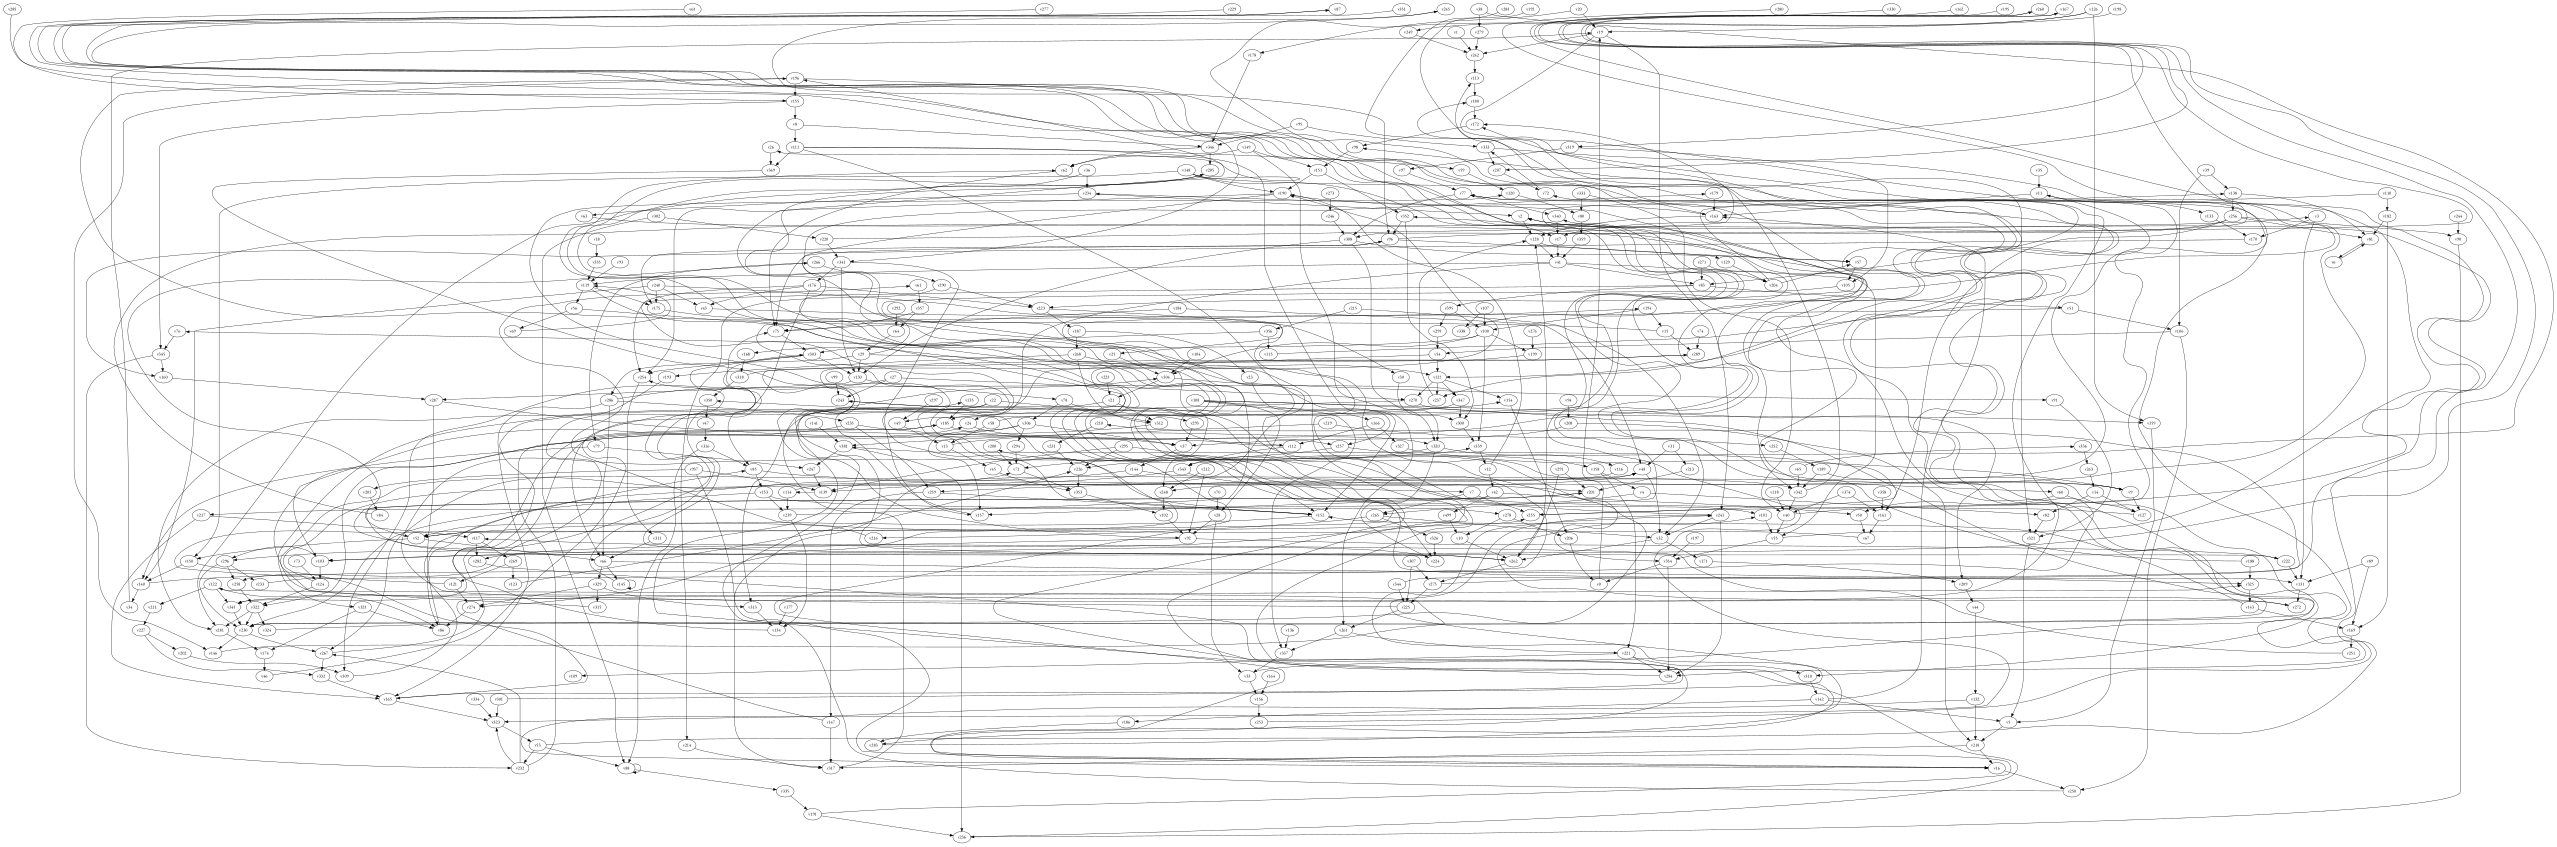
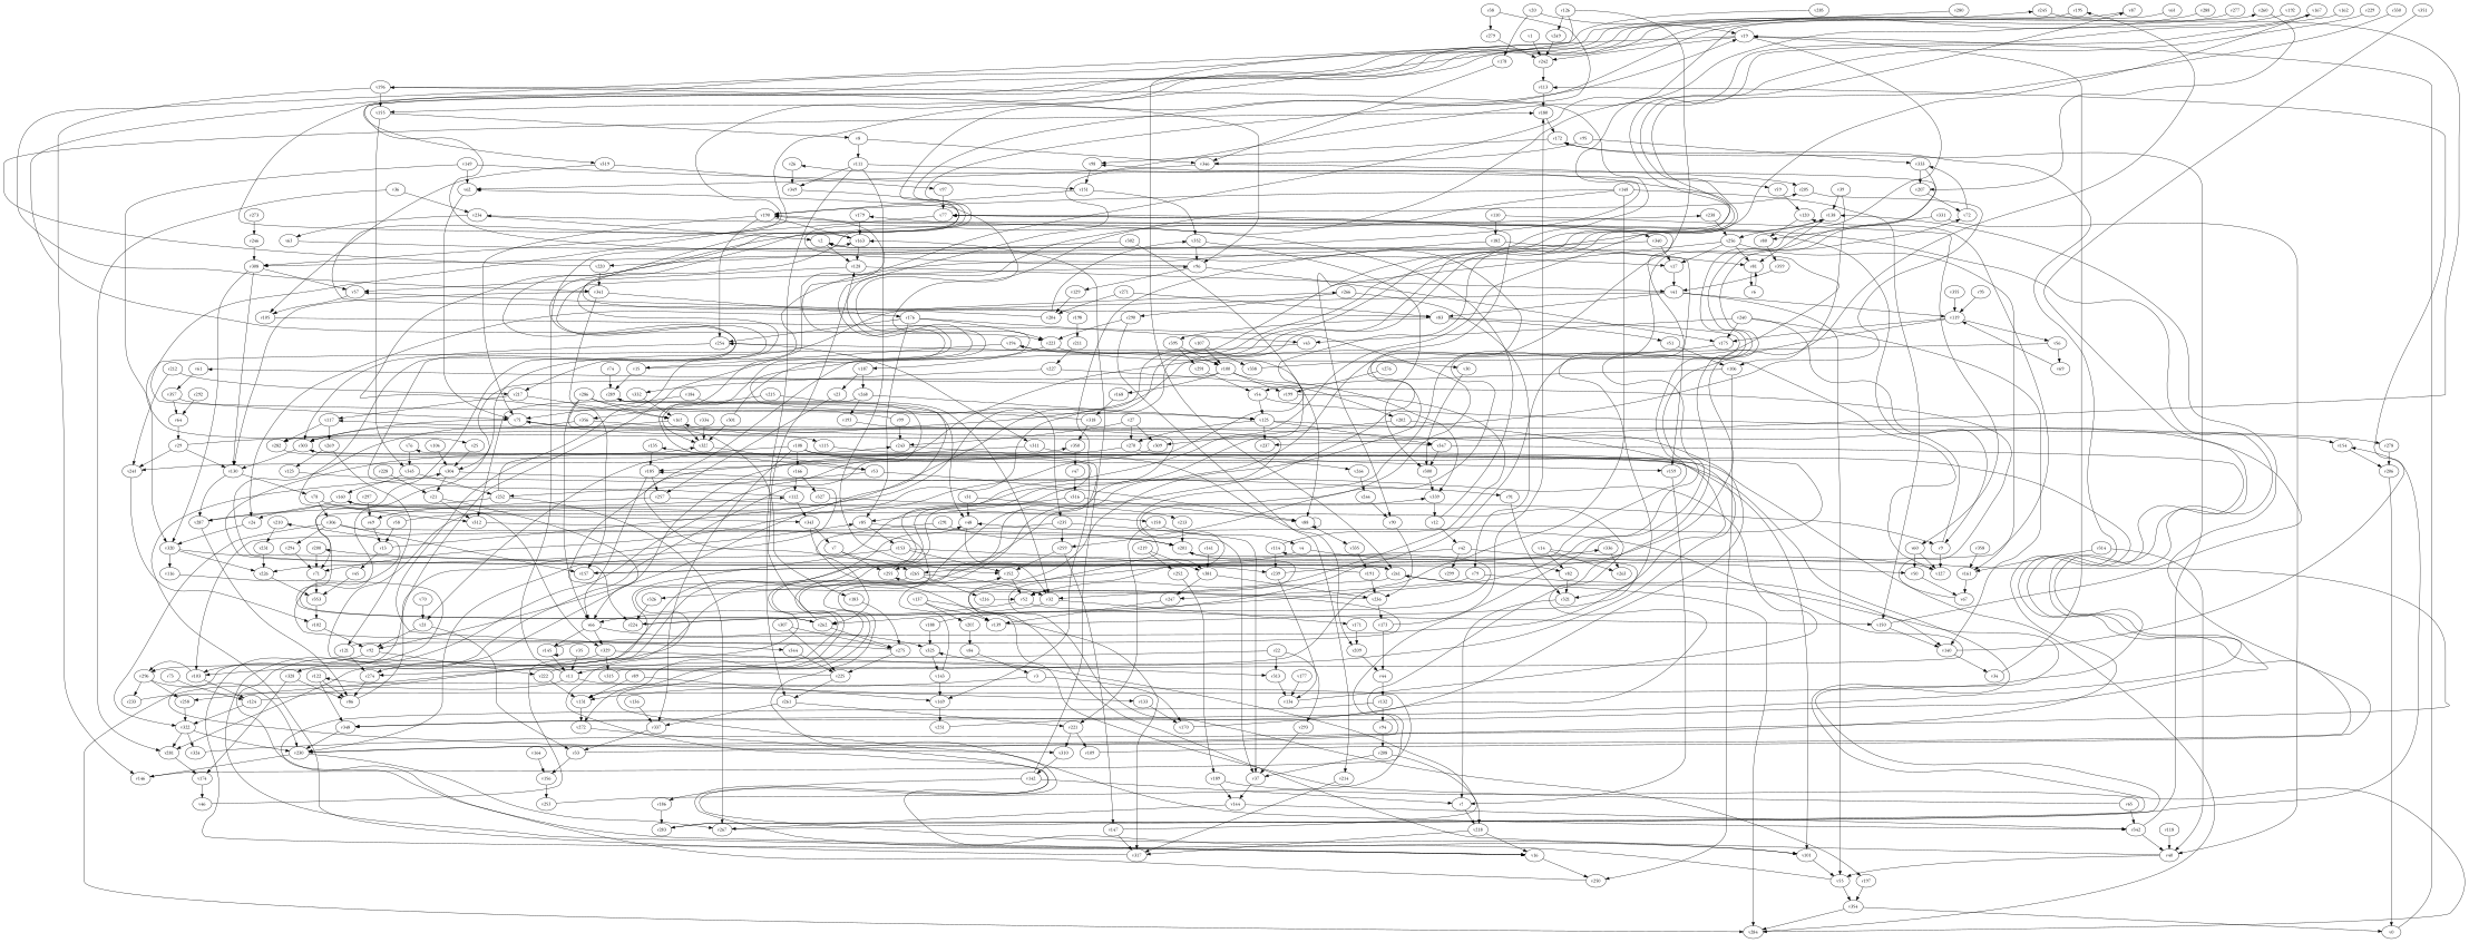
  digraph {
    fontname="EB Garamond"
    node [fontname="EB Garamond" player=0]
    edge [fontname="EB Garamond"]
    v19 [player=1]
    v0
    v242 [player=1]
    v241
    v259
    v1
    v113
    v2
    v128
    v41 [player=1]
    v57
    v3 [player=1]
    v131
    v170 [player=1]
    v272
    v160 [player=1]
    v82 [player=1]
    v4
    v265 [player=1]
    v321 [player=1]
    v32
    v216
    v326 [player=1]
    v5 [player=1]
    v218 [player=1]
    v16
    v317
    v6
    v81
    v7
    v255 [player=1]
    n32 [label=v381 player=1]
    v8 [player=1]
    v111 [player=1]
    v346
    v349 [player=1]
    v152
    v59 [player=1]
    v261 [player=1]
    v62 [player=1]
    v205
    v127 [player=1]
    v9
    v234 [player=1]
    v194 [player=1]
    v63 [player=1]
-   v10 [player=1]
    v262
    v275 [player=1]
    v266
    v11 [player=1]
    v133 [player=1]
    v163
    v284 [player=1]
    v245 [player=1]
    v135
    v42 [player=1]
    v12
    v190
    v50 [player=1]
    v157 [player=1]
-   v299 [label=v499]
+   v299
    v254
    v75
    v13
    v45
    v138 [player=1]
    v353 [player=1]
    v256
    v14
    v15
    v196
    v289 [player=1]
    v155 [player=1]
    v96
    v146 [player=1]
    v92 [player=1]
    v250 [player=1]
    v17
    v24
    v55 [player=1]
    v83 [player=1]
    v119
-   v18
    v355
    v243
    v147 [player=1]
    v20
    v178
    v21
    v312
    v328
    v86 [player=1]
    v174 [player=1]
    v22 [player=1]
    v281 [player=1]
    v293 [player=1]
    v313 [player=1]
    v37
    v134
    v257 [player=1]
    v23
    v71 [player=1]
    v158 [player=1]
    v320 [player=1]
    v116
    v224 [player=1]
    v226
    v25 [player=1]
    v304
    v91
    v26 [player=1]
    v27 [player=1]
    v270
    v309
    v101
    v159 [player=1]
    v185
    v28 [player=1]
    v33 [player=1]
    v98
    v156
    v103
    v222
    v29 [player=1]
    v130
    v248 [player=1]
    v286 [player=1]
    v78
    v287 [player=1]
    v102 [player=1]
    v66 [player=1]
    v347
    v165
    v235 [player=1]
    v30 [player=1]
    v300
    v339
    v31 [player=1]
    v48
    v213
    v201 [player=1]
    v171 [player=1]
    v209
    v151 [player=1]
    v253 [player=1]
    v34
    v35 [player=1]
    v36
    v144 [player=1]
    v342
    v267
    v38 [player=1]
    v279 [player=1]
    v343 [player=1]
    v139 [player=1]
    v39 [player=1]
    v106
    v54
    v40
    v77
    v354
    v308
    v340
    v51 [player=1]
    v274 [player=1]
    n167 [label=v395 player=1]
    v56
    v175
    v67 [player=1]
    v120 [player=1]
    v43 [player=1]
    v132 [player=1]
    v44
    v94
    v46 [player=1]
    v303 [player=1]
    v311
    v47
    v316
    v88
    v85 [player=1]
    v49 [player=1]
    v61 [player=1]
    v52 [player=1]
    v150 [player=1]
    v145 [player=1]
    v325 [player=1]
    v329
    v140 [player=1]
    v53 [player=1]
    v167 [player=1]
    v232
    v335
    v323
    v125
    v278 [player=1]
    v154 [player=1]
    v237 [player=1]
    v206
    v69
    v105
    v58
    v87
    v80
    v60 [player=1]
    v357
    v64
+   v183
    v172 [player=1]
    v65
    v336 [player=1]
    v263 [player=1]
    v143 [player=1]
    v315
    v68
    v345
    v70 [player=1]
    v333 [player=1]
    v72
    v207
    v124 [player=1]
    v73
    v322 [player=1]
    v74 [player=1]
    v296
    v76
    v306
    v294
    v79 [player=1]
    v247 [player=1]
    v359 [player=1]
    v100
    v298
    v84 [player=1]
    v153 [player=1]
    v230 [player=1]
    v239 [player=1]
    v191 [player=1]
    v89
    v169
    v251
    v236 [player=1]
    v90
+   v173
    v93 [player=1]
    v208
    v95
    v129
    v260 [player=1]
    v204 [player=1]
    v97 [player=1]
    v352
    v99
+   v238
    v168
    v199 [player=1]
    v318
    v258
    v233
    v104
    v107 [player=1]
    v338
    v108 [player=1]
    v166
    v337 [player=1]
    v112
    v327 [player=1]
    v109 [player=1]
    v110
    v182 [player=1]
    v221 [player=1]
    v180
    v114 [player=1]
    v115 [player=1]
    v269 [player=1]
    v117
    v282 [player=1]
    v121
    v123
    v283 [player=1]
    v118 [player=1]
    v122
    v348 [player=1]
    v324
    v126
    v249
    v136 [player=1]
-   v137 [player=1 label=v937]
+   v137 [player=1]
    v203
    v161 [player=1]
    v141 [player=1]
    v142
    v186 [player=1]
    v332 [player=1]
    v148
    v149 [player=1]
    v310 [player=1]
    v162
    v164 [player=1]
    v350
    v176
    v223
    v187 [player=1]
    v177 [player=1]
    v179
    v210 [player=1]
    v225 [player=1]
    v184
    v268
    v193
    v188 [player=1]
    v189
    v192
    v319 [player=1]
    v195
    v197
    v198
    v211
    v227
    v200 [player=1]
    v202
    v231 [player=1]
    v212 [player=1]
    v217
    v214
    v215
    v356 [player=1]
    v219 [player=1]
    v252
    v220 [player=1]
    v341 [player=1]
    v228
    v229 [player=1]
    v240 [player=1]
    v244
    v246 [player=1]
+   v264 [player=1]
    v290 [player=1]
    v271
    v273 [player=1]
    v276 [player=1]
    v277
    v280 [player=1]
    v285 [player=1]
    v288 [player=1]
    v291 [player=1]
    v292 [player=1]
-   v295 [player=1]
    v297
    v301 [player=1]
    v302
    v307
-   v314 [label=v374]
+   v314
    v330
    v331 [player=1]
    v334 [player=1]
    v344
    v351
    v358 [player=1]
    v19 -> v242
    v19 -> v241
    v19 -> v259 [constraint="t >= 2"]
    v0 -> v19
    v242 -> v113
    v241 -> v32
    v241 -> v284
    v241 -> v243 [constraint="t >= 1"]
    v259 -> v152
    v259 -> v147
    v1 -> v242
    v113 -> v180
    v2 -> v128
    v128 -> v41
    v128 -> v57
    v41 -> v24
    v41 -> v55
    v41 -> v83
    v41 -> v119
    v57 -> v105
    v3 -> v131
    v3 -> v170
    v131 -> v272
    v170 -> v160 [constraint="t mod 4 == 1"]
    v272 -> v101 [constraint="t >= 1"]
    v160 -> v287
+   v160 -> v329
    v82 -> v321
    v4 -> v82
    v4 -> v265
    v265 -> v32
    v265 -> v216
    v265 -> v326
    v321 -> v5
    v32 -> v262
    v32 -> v171
    v216 -> v52 [constraint="t >= 3"]
    v326 -> v224
    v5 -> v218
    v218 -> v16
    v218 -> v317
    v16 -> v250
    v317 -> v304
    v6 -> v81 [constraint="t < 11"]
    v81 -> v6
    v7 -> v265
    v7 -> v255
    v255 -> n32 [constraint="t mod 4 == 0"]
    n32 -> v247
    n32 -> v236
    v8 -> v111
    v8 -> v346
    v111 -> v349
    v111 -> v152
    v111 -> v59
    v111 -> v261
    v346 -> v62
    v346 -> v205
    v349 -> v262 [constraint="t mod 2 == 1"]
    v152 -> v52
    v59 -> v120
    v261 -> v337
    v261 -> v221
    v62 -> v75
    v205 -> v282 [constraint="t mod 2 == 1"]
    v127 -> v194 [constraint="t mod 4 == 0"]
    v9 -> v127
    v9 -> v234 [constraint="t < 13"]
    v234 -> v2
    v234 -> v63
    v194 -> v15
    v194 -> v100
    v63 -> v342 [constraint="t < 9"]
-   v10 -> v262
    v262 -> v128
    v262 -> v275
    v262 -> v266 [constraint="t < 13"]
    v275 -> v210 [constraint="t < 13"]
    v275 -> v225
    v266 -> v79
    v266 -> v290
    v11 -> v133
    v11 -> v163
-   v221 -> v284
+   v11 -> v284
    v133 -> v170
    v163 -> v128
    v163 -> v245 [constraint="t < 15"]
    v284 -> v135 [constraint="t >= 5"]
    v245 -> v237 [constraint="t >= 2"]
    v135 -> v185
    v42 -> v50
    v42 -> v157
    v42 -> v299
    v12 -> v42
    v12 -> v190
    v190 -> v163
    v190 -> v254
    v190 -> v75
    v50 -> v67
    v157 -> v120 [constraint="t mod 5 == 4"]
-   v299 -> v10
-   v303 -> v254
+   v254 -> v303
    v254 -> v311
    v75 -> v303
+   v75 -> v183
    v13 -> v45
    v13 -> v138 [constraint="t < 14"]
    v45 -> v353
    v138 -> v81
    v138 -> v256
    v353 -> v102
    v256 -> v81
    v256 -> v17
    v256 -> v90
    v256 -> v161
    v14 -> v82
    v14 -> v127
    v15 -> v196 [constraint="t < 8"]
    v15 -> v289
    v196 -> v155
    v196 -> v96
    v196 -> v146
    v289 -> v92 [constraint="t < 7"]
    v155 -> v8
    v155 -> v345
    v96 -> v175
    v96 -> v129
    v96 -> v260 [constraint="t >= 5"]
    v146 -> v122 [constraint="t < 8"]
    v92 -> v103
    v92 -> v222
    v250 -> v289 [constraint="t < 11"]
    v17 -> v41
    v24 -> v320
    v55 -> v77 [constraint="t mod 4 == 0"]
    v55 -> v354
    v83 -> v51
    v83 -> v274 [constraint="t mod 5 == 1"]
    v83 -> n167
    v119 -> v224 [constraint="t < 15"]
    v119 -> v56
    v119 -> v175
-   v18 -> v355
    v355 -> v119
    v243 -> v101 [constraint="t >= 3"]
    v147 -> v317
    v147 -> v325 [constraint="t < 8"]
    v20 -> v19
    v20 -> v178
    v178 -> v346
    v21 -> v312
    v21 -> v328 [constraint="t >= 1"]
    v312 -> v272 [constraint="t mod 5 == 0"]
    v328 -> v86
    v328 -> v174
    v86 -> v85
    v174 -> v46
    v22 -> v281 [constraint="t < 6"]
    v22 -> v293
    v22 -> v313
    v281 -> v174
    v293 -> v37
    v313 -> v134
    v37 -> v144
    v134 -> v185 [constraint="t >= 4"]
    v257 -> v71
    v257 -> v158
    v23 -> v257
    v71 -> v353
    v158 -> v4
    v158 -> v221
    v320 -> v116
    v320 -> v224
    v320 -> v226
    v116 -> v16 [constraint="t mod 5 == 0"]
    v224 -> v201 [constraint="t < 6"]
    v226 -> v353
    v25 -> v304
    v304 -> v21
    v304 -> v91
    v91 -> v321
    v26 -> v349
    v27 -> v243
    v27 -> v270
    v27 -> v309
    v270 -> v159
    v270 -> v185
    v309 -> v71 [constraint="t >= 3"]
    v101 -> v55
    v159 -> v5
    v185 -> v257
    v185 -> v66
    v28 -> v92
    v28 -> v33
    v33 -> v98 [constraint="t >= 4"]
    v33 -> v156
    v98 -> v151
    v156 -> v253
    v103 -> v124
    v103 -> v296 [constraint="t < 6"]
    v222 -> v131
    v222 -> v75 [constraint="t mod 5 == 1"]
    v29 -> v26 [constraint="t mod 4 == 2"]
    v29 -> v130
    v29 -> v248
-   v29 -> v286
    v130 -> v78
    v130 -> v287
    v248 -> v102
    v286 -> v66
    v286 -> v347 [constraint="t < 6"]
    v286 -> v165
    v286 -> v235
    v78 -> v312
    v78 -> v306
    v287 -> v86
    v287 -> v112 [constraint="t mod 2 == 1"]
    v102 -> v92
    v66 -> v145
    v66 -> v325
    v66 -> v329
    v347 -> v300
    v347 -> v348 [constraint="t < 5"]
    v165 -> v241 [constraint="t < 9"]
    v165 -> v323
    v235 -> v259
    v235 -> v37
    v235 -> v103
    v30 -> v300
    v300 -> v339
    v339 -> v12
    v31 -> v48
    v31 -> v213
    v48 -> v32
    v213 -> v201
    v201 -> v52 [constraint="t < 8"]
    v171 -> v209
    v209 -> v44
    v151 -> v190
    v151 -> v352
    v253 -> v72 [constraint="t mod 5 == 4"]
    v34 -> v19
    v35 -> v11
    v36 -> v234
    v36 -> v281
    v144 -> v342
    v144 -> v267
    v342 -> v40
    v342 -> v172
    v267 -> v154 [constraint="t < 15"]
-   v267 -> v332
    v38 -> v279
    v38 -> v343 [constraint="t mod 3 == 0"]
    v279 -> v242
    v343 -> v7
    v343 -> v139
    v139 -> v114 [constraint="t < 15"]
    v39 -> v138
    v39 -> v106
    v106 -> v250
    v106 -> v54 [constraint="t >= 1"]
    v54 -> v125
    v54 -> v278 [constraint="t >= 1"]
    v40 -> v55
    v40 -> v77 [constraint="t mod 5 == 4"]
    v77 -> v308
    v77 -> v340
    v354 -> v0
    v354 -> v284
    v308 -> v57
    v308 -> v320
    v308 -> v130
    v340 -> v17
-   v51 -> v152 [constraint="t < 13"]
    v51 -> v106
    v274 -> v86
    n167 -> v100
    n167 -> v298
    v56 -> v131 [constraint="t mod 2 == 1"]
    v56 -> v69
    v175 -> v16 [constraint="t >= 3"]
    v67 -> v61 [constraint="t < 11"]
    v120 -> v80
    v43 -> v25 [constraint="t mod 2 == 0"]
    v132 -> v16 [constraint="t >= 1"]
-   v132 -> v218
+   v132 -> v94
    v44 -> v132
    v94 -> v208
    v46 -> v254 [constraint="t >= 1"]
    v303 -> v130
    v303 -> v296 [constraint="t < 12"]
    v311 -> v66
+   v311 -> v264
    v47 -> v316
    v316 -> v88
    v316 -> v85
    v88 -> v88
    v88 -> v335
    v85 -> v201
    v85 -> v153
    v49 -> v13
    v61 -> v357
    v52 -> v66
    v52 -> v150
    v150 -> v165 [constraint="t >= 2"]
    v150 -> v140
+   v145 -> v11
    v145 -> v303 [constraint="t < 14"]
    v145 -> v145
    v325 -> v143
    v329 -> v313
    v329 -> v274
    v329 -> v315
    v140 -> v113 [constraint="t >= 5"]
    v140 -> v34
    v53 -> v88
    v53 -> v167 [constraint="t mod 3 == 0"]
    v53 -> v232
    v167 -> v103 [constraint="t < 13"]
    v232 -> v24
    v232 -> v267
    v232 -> v323
    v335 -> v191
    v323 -> v53
    v125 -> v270
    v125 -> v347
    v125 -> v154
    v125 -> v237
-   v278 -> v10
    v278 -> v206
    v154 -> v206
-   v237 -> v128
    v206 -> v0
    v69 -> v119 [constraint="t mod 5 == 4"]
-   v105 -> v354 [constraint="t < 8"]
+   v105 -> v197 [constraint="t < 8"]
    v58 -> v13
    v58 -> v87 [constraint="t < 12"]
    v87 -> v17 [constraint="t >= 3"]
    v80 -> v359
    v60 -> v127
    v60 -> v50
    v357 -> v75 [constraint="t < 9"]
    v357 -> v64
    v64 -> v29
+   v183 -> v275
    v172 -> v98
    v65 -> v342
    v65 -> v336 [constraint="t >= 3"]
    v336 -> v263
-   v263 -> v14
+   v14 -> v263
    v143 -> v152
    v143 -> v169
    v315 -> v48 [constraint="t mod 5 == 1"]
    v68 -> v155 [constraint="t < 9"]
    v345 -> v160
    v345 -> v232
    v70 -> v28
    v333 -> v255 [constraint="t mod 2 == 1"]
    v333 -> v207
    v72 -> v333
    v207 -> v72
    v124 -> v48 [constraint="t < 8"]
    v124 -> v322
    v73 -> v124
    v322 -> v281
    v322 -> v230
    v322 -> v324
    v74 -> v289
    v296 -> v230
    v296 -> v258
    v296 -> v233
    v76 -> v345
    v306 -> v157
    v306 -> v37
    v306 -> v322
    v306 -> v294
    v294 -> v71
    v79 -> v140
    v79 -> v247
    v247 -> v139
    v359 -> v41
    v100 -> v304
    v100 -> v339
    v100 -> v168
    v100 -> v199
    v298 -> v54
    v84 -> v3 [constraint="t < 8"]
    v153 -> v152
    v153 -> v230
    v153 -> v239
    v230 -> v146
    v230 -> v267
    v230 -> v172 [constraint="t mod 4 == 0"]
-   v239 -> v196 [constraint="t >= 1"]
+   v239 -> v195 [constraint="t >= 1"]
    v239 -> v134
    v191 -> v236
    v191 -> v350 [constraint="t >= 3"]
    v89 -> v131
    v89 -> v169
    v169 -> v251
    v251 -> v117 [constraint="t >= 2"]
    v236 -> v205 [constraint="t >= 2"]
+   v236 -> v173
    v90 -> v236
+   v173 -> v44
+   v173 -> v180
    v93 -> v119
    v208 -> v218
    v208 -> v37
    v95 -> v346
    v95 -> v333
    v129 -> v204
    v260 -> v207 [constraint="t >= 1"]
    v204 -> v57 [constraint="t < 13"]
    v204 -> v352
    v97 -> v77
    v352 -> v96
    v352 -> v300
    v99 -> v243
+   v99 -> v238 [constraint="t mod 2 == 0"]
+   v238 -> v256
    v168 -> v318
    v199 -> v52 [constraint="t mod 3 == 2"]
    v318 -> v190 [constraint="t >= 2"]
    v318 -> v350
    v258 -> v322
    v233 -> v179 [constraint="t >= 5"]
    v104 -> v304
    v107 -> v100
    v107 -> v338
    v338 -> v2 [constraint="t mod 3 == 1"]
    v108 -> v28
    v108 -> v209
    v108 -> v230 [constraint="t >= 4"]
    v108 -> v166
    v108 -> v337
    v166 -> v112
    v166 -> v327
    v337 -> v33
    v112 -> v96 [constraint="t >= 2"]
    v112 -> v343
    v327 -> v9 [constraint="t mod 3 == 2"]
+   v109 -> v138 [constraint="t mod 4 == 1"]
    v110 -> v60 [constraint="t < 12"]
    v110 -> v182
    v182 -> v81
    v182 -> v169
    v221 -> v109
    v221 -> v310
    v180 -> v172
    v114 -> v76 [constraint="t mod 3 == 1"]
    v114 -> v239
    v115 -> v11 [constraint="t < 7"]
    v269 -> v121
    v269 -> v123
    v117 -> v269
    v117 -> v282
    v282 -> v283 [constraint="t >= 2"]
    v121 -> v255 [constraint="t mod 5 == 1"]
    v121 -> v274
    v123 -> v226 [constraint="t < 6"]
    v283 -> v241 [constraint="t mod 2 == 1"]
    v118 -> v40
    v122 -> v86
    v122 -> v348
    v348 -> v230
    v324 -> v200 [constraint="t mod 3 == 2"]
    v126 -> v159
    v126 -> v125 [constraint="t >= 4"]
    v126 -> v249
    v249 -> v242
    v136 -> v337
    v137 -> v317
    v137 -> v139
    v137 -> v203
    v203 -> v84
    v161 -> v67
    v141 -> n32
    v142 -> v5
    v142 -> v163
    v142 -> v186
    v186 -> v283
    v332 -> v165
    v148 -> v321
    v148 -> v190
    v148 -> v150
    v148 -> v323 [constraint="t < 10"]
    v149 -> v62
    v149 -> v320
    v149 -> v151
    v310 -> v142
    v162 -> v308 [constraint="t mod 3 == 1"]
    v164 -> v156
    v350 -> v47
    v176 -> v254
    v176 -> v43
    v176 -> v85
    v176 -> v223
    v223 -> v30
    v223 -> v187
    v187 -> v23
    v187 -> v268
    v177 -> v134
    v179 -> v163
    v210 -> v231
    v225 -> v261
    v225 -> v339 [constraint="t mod 3 == 1"]
    v184 -> v75
    v184 -> v48
    v268 -> v312
    v268 -> v125
    v268 -> v193
    v193 -> v258 [constraint="t >= 2"]
    v188 -> v2 [constraint="t mod 5 == 1"]
    v188 -> v325
    v189 -> v284 [constraint="t mod 3 == 2"]
-   v189 -> v342
+   v189 -> v144
    v192 -> v310 [constraint="t >= 3"]
    v319 -> v105
    v319 -> v97
    v195 -> v319 [constraint="t >= 1"]
    v197 -> v354
    v198 -> v19 [constraint="t < 6"]
-   v122 -> v211
+   v198 -> v211
    v211 -> v227
    v227 -> v332
    v227 -> v202
    v200 -> v71
    v202 -> v309
+   v202 -> v101
    v231 -> v226
    v212 -> v248
-   v212 -> v92
+   v212 -> v217
    v217 -> v165
    v217 -> v117
    v214 -> v317
    v215 -> v32
    v215 -> v356
    v356 -> v303
    v356 -> v115
    v219 -> n32
    v219 -> v252
    v252 -> v189
    v220 -> v180 [constraint="t < 15"]
    v220 -> v341
    v341 -> v157
    v341 -> v130
    v341 -> v176
    v228 -> v21
    v229 -> v49 [constraint="t >= 2"]
    v240 -> v9 [constraint="t >= 4"]
    v240 -> v175
    v240 -> v43
    v240 -> v140
    v244 -> v90
    v246 -> v308
+   v264 -> v244
    v290 -> v223
    v290 -> v214
    v271 -> v83
    v271 -> v204
    v273 -> v246
    v276 -> v199
    v277 -> v217 [constraint="t mod 3 == 2"]
    v280 -> v223 [constraint="t >= 3"]
    v285 -> v341 [constraint="t >= 3"]
    v288 -> v83 [constraint="t >= 4"]
    v291 -> v262
    v291 -> v201
    v292 -> v64
-   v295 -> v152
-   v295 -> v226
-   v295 -> v139
    v297 -> v49
    v301 -> v62 [constraint="t >= 2"]
    v301 -> v323
    v302 -> v88
    v302 -> v220
    v307 -> v275
    v307 -> v225
    v314 -> v40
    v314 -> v161
    v330 -> v248 [constraint="t >= 2"]
    v331 -> v40
    v331 -> v80
    v334 -> v323
-   v344 -> v340 [constraint="t mod 3 == 2"]
+   v340 -> v344 [constraint="t mod 3 == 2"]
    v344 -> v225
    v351 -> v348 [constraint="t >= 5"]
    v358 -> v161
  }
